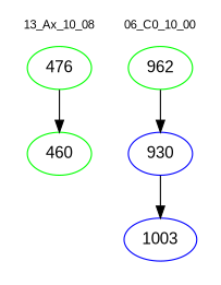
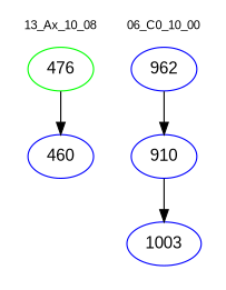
  digraph {
    fontname="Liberation Sans"
    node [color=blue fontname="Liberation Sans"]
    edge [color=black fontname="Liberation Sans"]
    n1 [color=green label=476]
-   n2 [color=green label=460]
-   n3 [color=green label=962]
-   n4 [label=930]
+   n2 [label=460]
+   n3 [label=962]
+   n4 [label=910]
    n5 [label=1003]
    subgraph cluster_1 {
      color=white
      fontsize=10
      label="13_Ax_10_08"
      n1
      n2
    }
    subgraph cluster_2 {
      color=white
      fontsize=10
      label="06_C0_10_00"
      n3
      n4
      n5
    }
    n1 -> n2
    n3 -> n4
    n4 -> n5
  }
